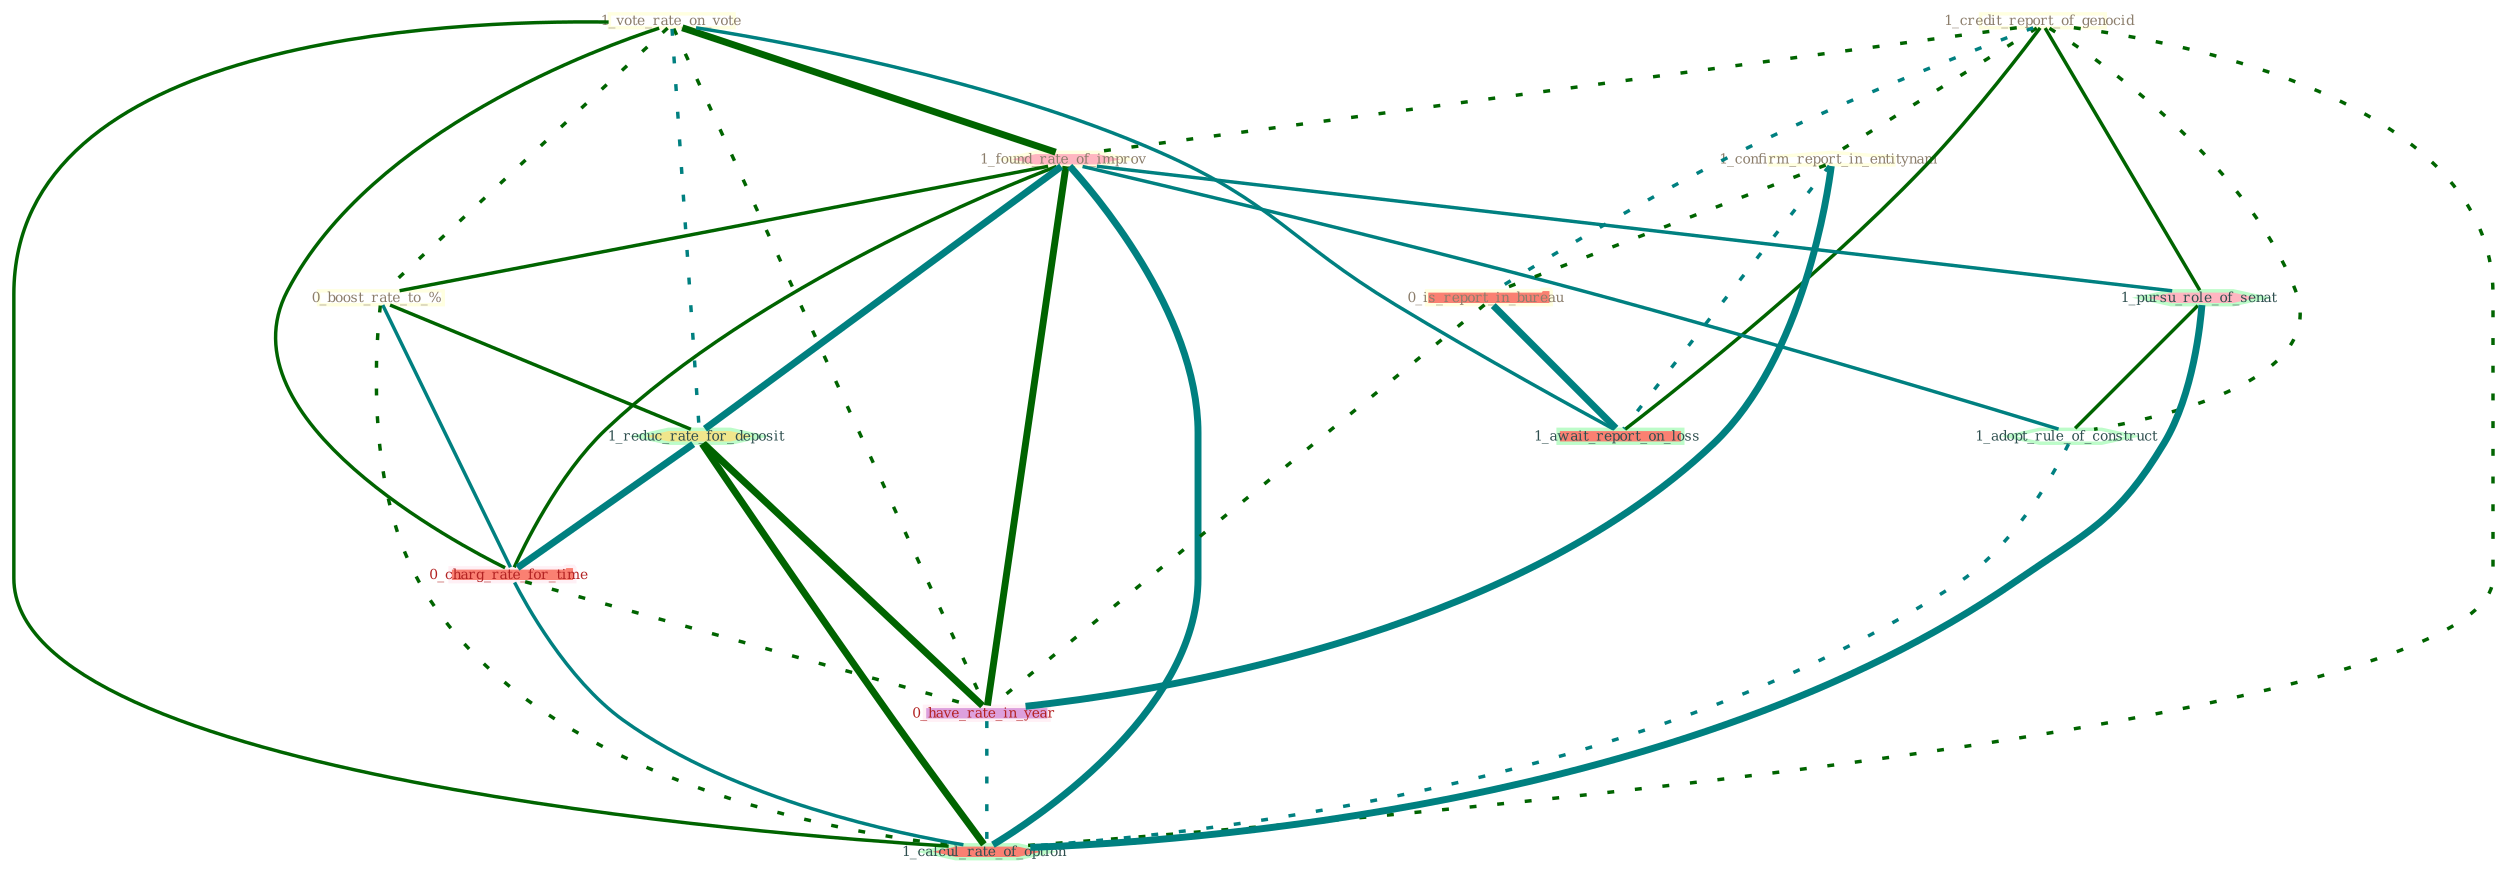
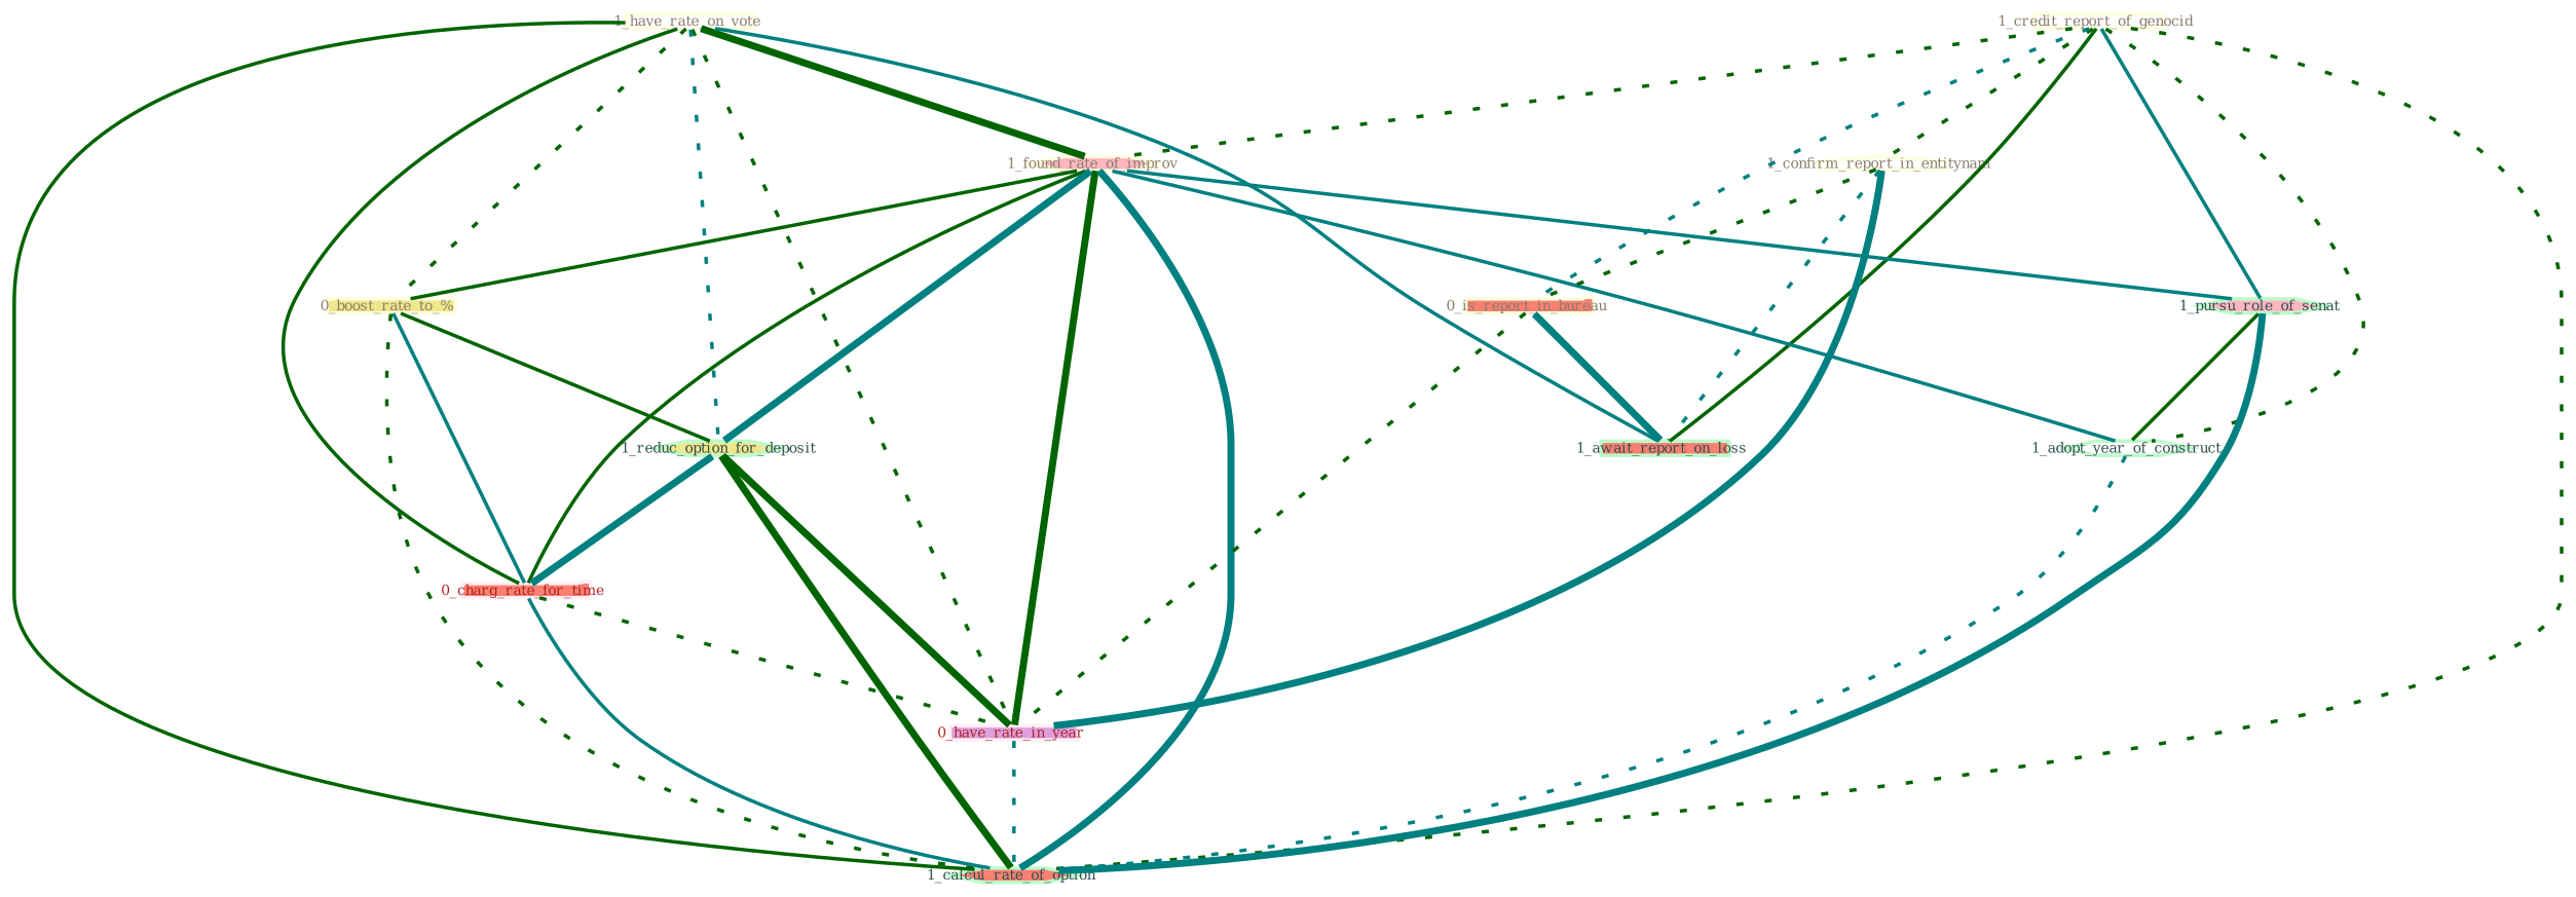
  graph {
    node [color="#ffffe0" fillcolor=white fixedsize=true fontcolor="#8b7d6b" fontsize=4 shape=box style=filled]
    edge [color=darkgreen style=dotted w=1]
    "1_credit_report_of_genocid " [height=.06 width=.5]
-   "1_have_rate_on_vote " [height=.06 width=.5 label="1_vote_rate_on_vote"]
+   "1_have_rate_on_vote " [height=.06 width=.5]
    "1_found_rate_of_improv " [fillcolor=lightpink height=.06 shape=hexagon width=.5]
-   "0_boost_rate_to_% " [height=.06 width=.5]
+   "0_boost_rate_to_% " [fillcolor=khaki height=.06 width=.5]
    "1_confirm_report_in_entitynam " [height=.06 shape=house width=.5]
    "0_is_report_in_bureau " [fillcolor=salmon height=.06 shape=folder width=.5]
    "0_charg_rate_for_time " [color="#fff0f5" fillcolor=salmon fontcolor="#b22222" height=.06 shape=folder width=.5]
    "0_have_rate_in_year " [color="#fff0f5" fillcolor=plum fontcolor="#b22222" height=.06 width=.5]
    "1_pursu_role_of_senat " [color="#BDFCC9" fillcolor=lightpink fontcolor="#2f4f4f" height=.06 shape=hexagon width=.5]
    "1_await_report_on_loss " [color="#BDFCC9" fillcolor=salmon fontcolor="#2f4f4f" height=.06 width=.5]
-   "1_adopt_rule_of_construct " [color="#BDFCC9" fontcolor="#2f4f4f" height=.06 shape=hexagon width=.5]
+   "1_adopt_rule_of_construct " [color="#BDFCC9" fontcolor="#2f4f4f" height=.06 shape=hexagon width=.5 label="1_adopt_year_of_construct"]
    "1_calcul_rate_of_option " [color="#BDFCC9" fillcolor=salmon fontcolor="#2f4f4f" height=.06 shape=hexagon width=.5]
-   "1_reduc_rate_for_deposit " [color="#BDFCC9" fillcolor=khaki fontcolor="#2f4f4f" height=.06 shape=hexagon width=.5]
+   "1_reduc_rate_for_deposit " [color="#BDFCC9" fillcolor=khaki fontcolor="#2f4f4f" height=.06 shape=hexagon width=.5 label="1_reduc_option_for_deposit"]
    subgraph sub_1 {
      "1_credit_report_of_genocid "
      "1_have_rate_on_vote "
      "1_found_rate_of_improv "
      "0_boost_rate_to_% "
      "1_confirm_report_in_entitynam "
      "0_is_report_in_bureau "
    }
    subgraph sub_2 {
      "0_charg_rate_for_time "
      "0_have_rate_in_year "
    }
    "1_credit_report_of_genocid " -- "1_found_rate_of_improv "
    "1_credit_report_of_genocid " -- "1_confirm_report_in_entitynam "
    "1_credit_report_of_genocid " -- "0_is_report_in_bureau " [color=teal]
-   "1_credit_report_of_genocid " -- "1_pursu_role_of_senat " [style=solid]
+   "1_credit_report_of_genocid " -- "1_pursu_role_of_senat " [color=teal style=solid]
    "1_credit_report_of_genocid " -- "1_await_report_on_loss " [style=solid]
    "1_credit_report_of_genocid " -- "1_adopt_rule_of_construct "
    "1_credit_report_of_genocid " -- "1_calcul_rate_of_option "
    "1_have_rate_on_vote " -- "1_found_rate_of_improv " [style=bold]
    "1_have_rate_on_vote " -- "0_boost_rate_to_% "
    "1_have_rate_on_vote " -- "0_charg_rate_for_time " [style=solid]
    "1_have_rate_on_vote " -- "0_have_rate_in_year " [w=2]
    "1_have_rate_on_vote " -- "1_await_report_on_loss " [color=teal style=solid]
    "1_have_rate_on_vote " -- "1_calcul_rate_of_option " [style=solid]
    "1_have_rate_on_vote " -- "1_reduc_rate_for_deposit " [color=teal]
    "1_found_rate_of_improv " -- "0_boost_rate_to_% " [style=solid]
    "1_found_rate_of_improv " -- "0_charg_rate_for_time " [style=solid]
    "1_found_rate_of_improv " -- "0_have_rate_in_year " [style=bold]
    "1_found_rate_of_improv " -- "1_pursu_role_of_senat " [color=teal style=solid]
    "1_found_rate_of_improv " -- "1_adopt_rule_of_construct " [color=teal style=solid]
    "1_found_rate_of_improv " -- "1_calcul_rate_of_option " [color=teal style=bold w=2]
    "1_found_rate_of_improv " -- "1_reduc_rate_for_deposit " [color=teal style=bold]
    "0_boost_rate_to_% " -- "0_charg_rate_for_time " [color=teal style=solid]
    "0_boost_rate_to_% " -- "1_calcul_rate_of_option "
    "0_boost_rate_to_% " -- "1_reduc_rate_for_deposit " [style=solid]
    "1_confirm_report_in_entitynam " -- "0_is_report_in_bureau " [w=2]
    "1_confirm_report_in_entitynam " -- "0_have_rate_in_year " [color=teal style=bold]
    "1_confirm_report_in_entitynam " -- "1_await_report_on_loss " [color=teal]
    "0_is_report_in_bureau " -- "0_have_rate_in_year "
    "0_is_report_in_bureau " -- "1_await_report_on_loss " [color=teal style=bold]
    "0_charg_rate_for_time " -- "0_have_rate_in_year "
    "0_charg_rate_for_time " -- "1_calcul_rate_of_option " [color=teal style=solid]
    "0_have_rate_in_year " -- "1_calcul_rate_of_option " [color=teal]
    "1_pursu_role_of_senat " -- "1_adopt_rule_of_construct " [style=solid]
    "1_pursu_role_of_senat " -- "1_calcul_rate_of_option " [color=teal style=bold]
    "1_adopt_rule_of_construct " -- "1_calcul_rate_of_option " [color=teal]
    "1_reduc_rate_for_deposit " -- "0_charg_rate_for_time " [color=teal style=bold w=2]
    "1_reduc_rate_for_deposit " -- "0_have_rate_in_year " [style=bold]
    "1_reduc_rate_for_deposit " -- "1_calcul_rate_of_option " [style=bold]
  }
